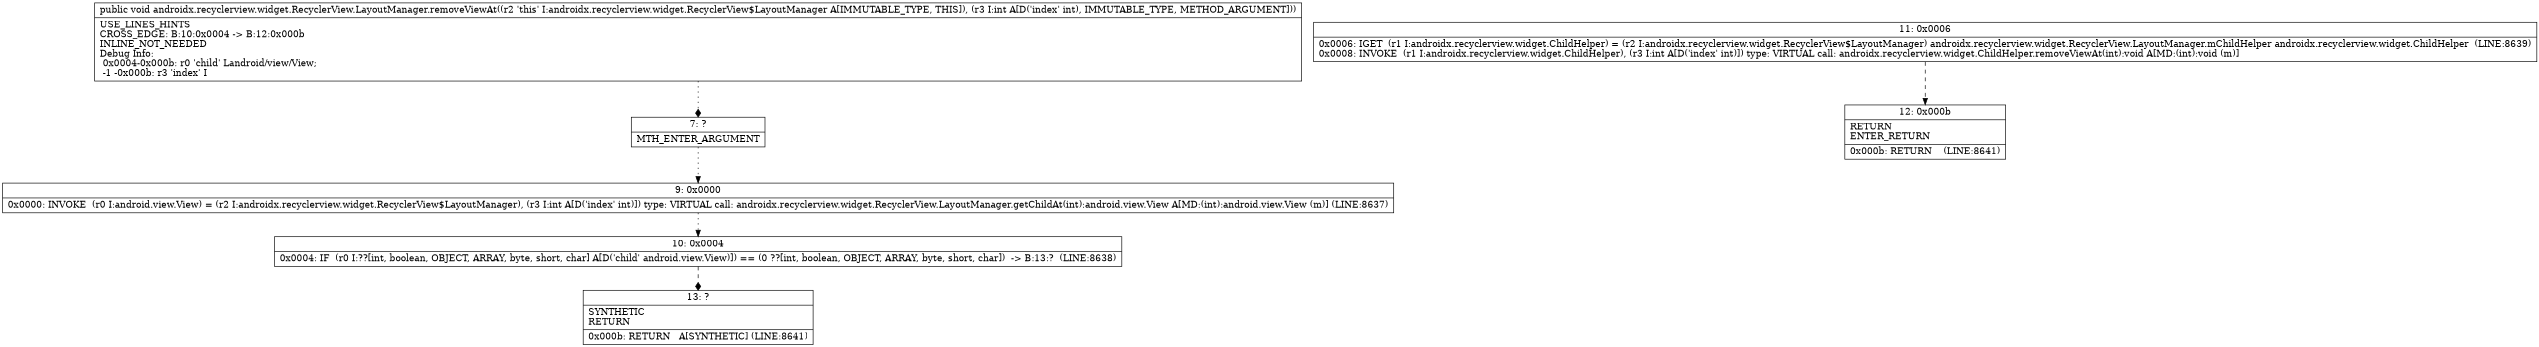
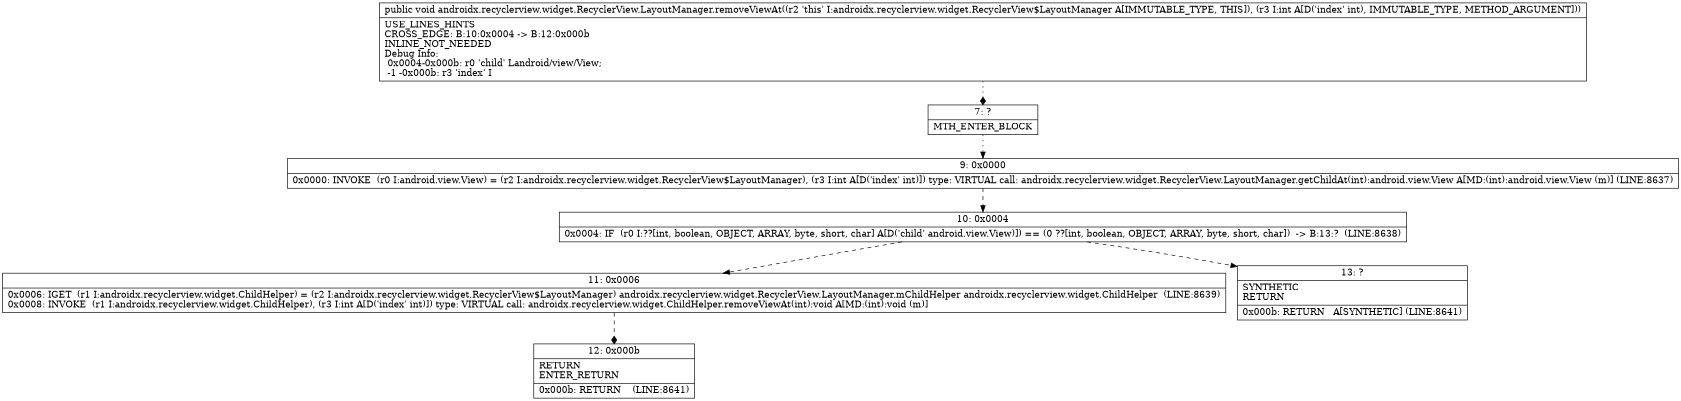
  digraph {
    node [shape=record]
    edge [arrowhead=normal style=dashed]
-   n1 [label="{7\:\ ?|MTH_ENTER_ARGUMENT\l}"]
+   n1 [label="{7\:\ ?|MTH_ENTER_BLOCK\l}"]
    n2 [label="{9\:\ 0x0000|0x0000: INVOKE  (r0 I:android.view.View) = (r2 I:androidx.recyclerview.widget.RecyclerView$LayoutManager), (r3 I:int A[D('index' int)]) type: VIRTUAL call: androidx.recyclerview.widget.RecyclerView.LayoutManager.getChildAt(int):android.view.View A[MD:(int):android.view.View (m)] (LINE:8637)\l}"]
    n3 [label="{10\:\ 0x0004|0x0004: IF  (r0 I:??[int, boolean, OBJECT, ARRAY, byte, short, char] A[D('child' android.view.View)]) == (0 ??[int, boolean, OBJECT, ARRAY, byte, short, char])  \-\> B:13:?  (LINE:8638)\l}"]
    n4 [label="{11\:\ 0x0006|0x0006: IGET  (r1 I:androidx.recyclerview.widget.ChildHelper) = (r2 I:androidx.recyclerview.widget.RecyclerView$LayoutManager) androidx.recyclerview.widget.RecyclerView.LayoutManager.mChildHelper androidx.recyclerview.widget.ChildHelper  (LINE:8639)\l0x0008: INVOKE  (r1 I:androidx.recyclerview.widget.ChildHelper), (r3 I:int A[D('index' int)]) type: VIRTUAL call: androidx.recyclerview.widget.ChildHelper.removeViewAt(int):void A[MD:(int):void (m)]\l}"]
    n5 [label="{13\:\ ?|SYNTHETIC\lRETURN\l|0x000b: RETURN   A[SYNTHETIC] (LINE:8641)\l}"]
    n6 [label="{12\:\ 0x000b|RETURN\lENTER_RETURN\l|0x000b: RETURN    (LINE:8641)\l}"]
    n7 [label="{public void androidx.recyclerview.widget.RecyclerView.LayoutManager.removeViewAt((r2 'this' I:androidx.recyclerview.widget.RecyclerView$LayoutManager A[IMMUTABLE_TYPE, THIS]), (r3 I:int A[D('index' int), IMMUTABLE_TYPE, METHOD_ARGUMENT]))  | USE_LINES_HINTS\lCROSS_EDGE: B:10:0x0004 \-\> B:12:0x000b\lINLINE_NOT_NEEDED\lDebug Info:\l  0x0004\-0x000b: r0 'child' Landroid\/view\/View;\l  \-1 \-0x000b: r3 'index' I\l}"]
    n1 -> n2 [style=dotted]
-   n2 -> n3 [style=dotted]
-   n3 -> n5 [arrowhead=diamond]
-   n4 -> n6
+   n2 -> n3
+   n3 -> n4
+   n3 -> n5
+   n4 -> n6 [arrowhead=diamond]
    n7 -> n1 [arrowhead=diamond style=dotted]
  }
